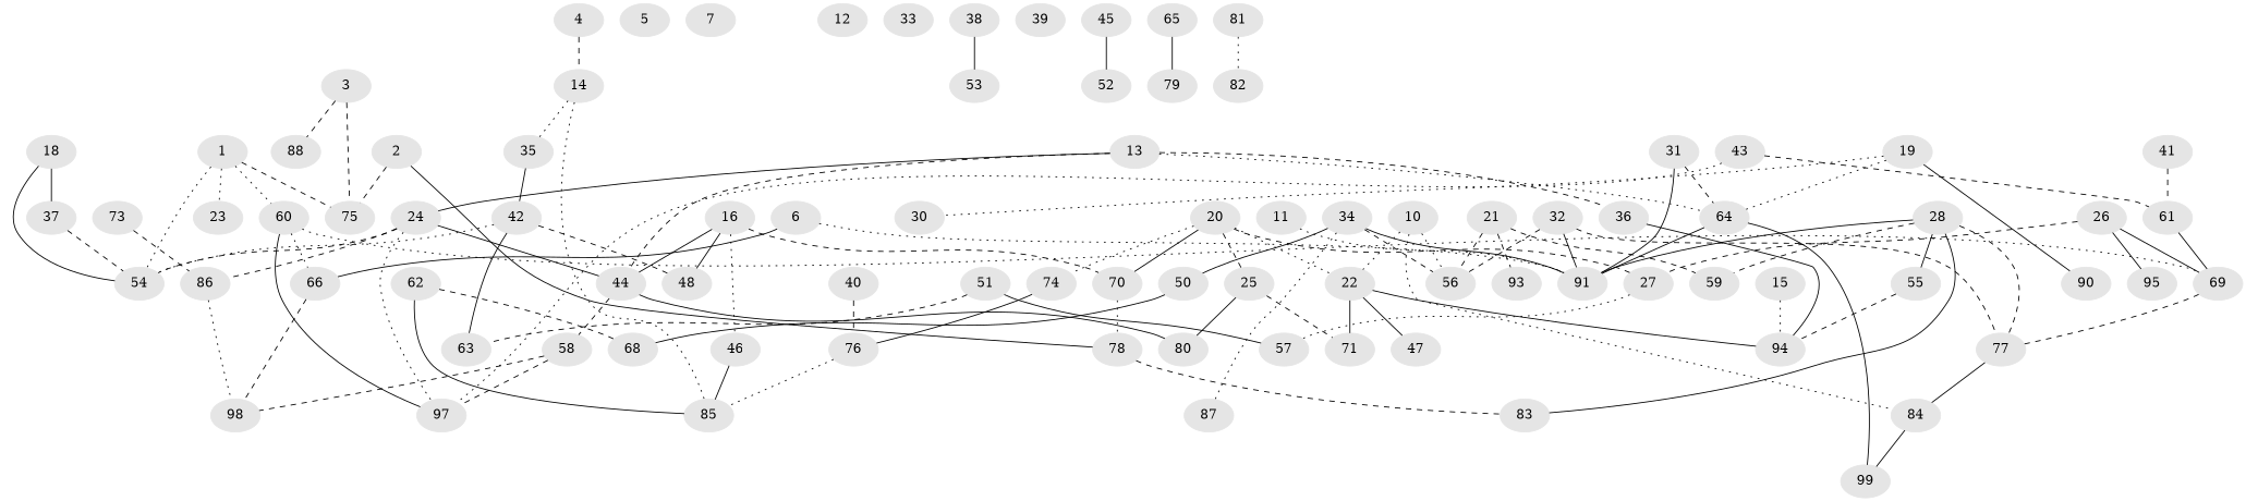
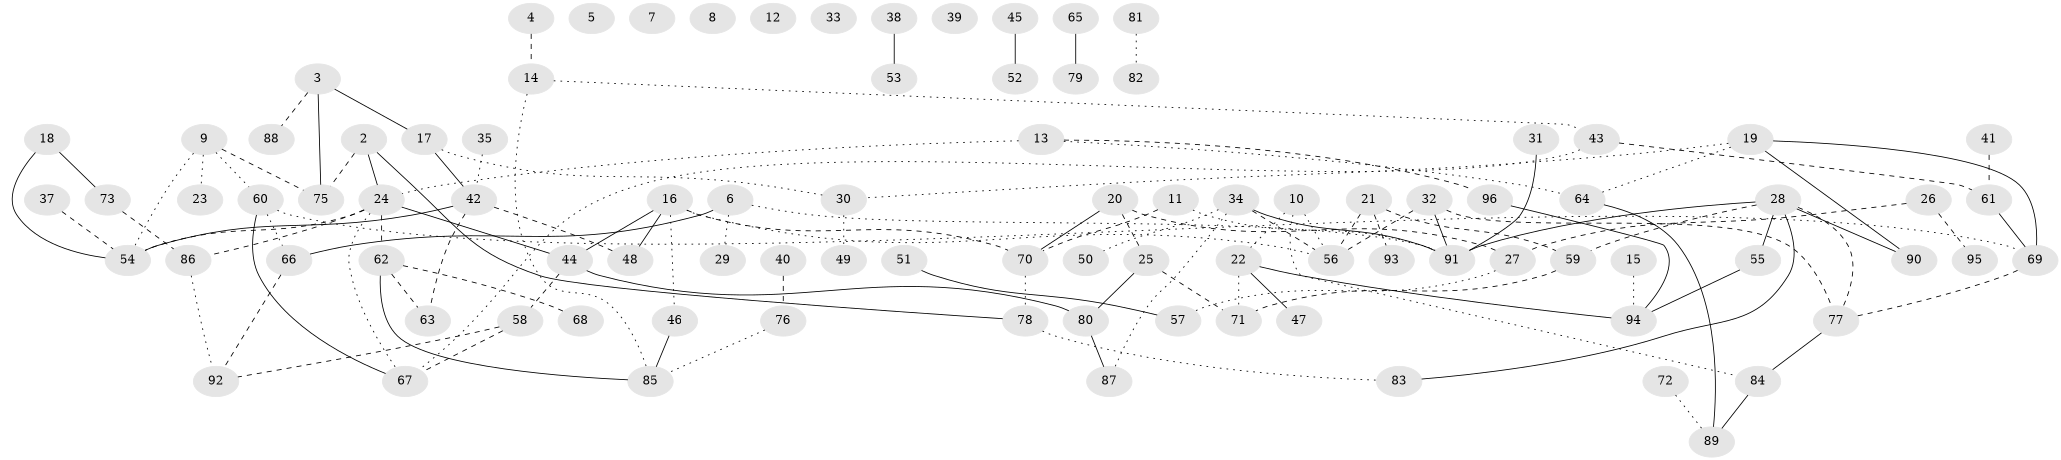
  graph {
    node [color=gray90 style=filled]
    edge [style=solid]
    2
    24
    75
    78
    54
    44
    62
-   67 [label=97]
+   67
    86
    83
    3
+   17
    88
    30
    42
    4
    14
    35
    85
    5
    6
+   29
    66
    91
-   92 [label=98]
+   92
    7
-   9 [label=1]
+   8
+   9
    23
    60
    69
    10
    22
    56
    84
    94
    47
    71
-   89 [label=99]
+   89
    11
    70
    12
    13
-   36
+   36 [label=96]
    64
    80
    58
    15
    16
    46
    48
+   49
    63
    18
    37
    19
    90
    20
    25
    27
-   74
    57
    76
    21
    59
    93
    68
    87
    26
    95
    77
    28
    55
    31
    32
    33
    34
    50
    38
    53
    39
    40
    41
    61
    43
    45
    52
    51
    65
    79
+   72
    73
    81
    82
+   2 -- 24
    2 -- 75 [style=dashed]
    2 -- 78
    24 -- 54 [style=dashed]
    24 -- 44
+   24 -- 62 [style=dashed]
    24 -- 67 [style=dotted]
    24 -- 86 [style=dashed]
-   78 -- 83 [style=dashed]
+   78 -- 83 [style=dotted]
    44 -- 80
    44 -- 58 [style=dashed]
    62 -- 85
    62 -- 68 [style=dashed]
    86 -- 92 [style=dotted]
-   3 -- 75 [style=dashed]
+   3 -- 75
+   3 -- 17
    3 -- 88 [style=dashed]
-   42 -- 54 [style=dotted]
+   17 -- 30 [style=dotted]
+   17 -- 42
+   30 -- 49 [style=dotted]
+   42 -- 54
    42 -- 48 [style=dashed]
-   42 -- 63
+   42 -- 63 [style=dashed]
    4 -- 14 [style=dashed]
-   14 -- 35 [style=dotted]
+   14 -- 43 [style=dotted]
    14 -- 85 [style=dotted]
-   35 -- 42
+   35 -- 42 [style=dotted]
+   6 -- 29 [style=dotted]
    6 -- 66
    6 -- 91 [style=dotted]
    66 -- 92 [style=dashed]
    9 -- 75 [style=dashed]
    9 -- 54 [style=dotted]
    9 -- 23 [style=dotted]
    9 -- 60 [style=dotted]
    60 -- 67
    60 -- 66 [style=dotted]
    60 -- 69 [style=dotted]
    69 -- 77 [style=dashed]
    10 -- 22 [style=dotted]
    10 -- 56 [style=dotted]
    10 -- 84 [style=dotted]
    22 -- 94
    22 -- 47
-   22 -- 71
+   22 -- 71 [style=dotted]
    84 -- 89
    11 -- 91 [style=dotted]
+   11 -- 70 [style=dashed]
    70 -- 78 [style=dotted]
-   13 -- 24
-   13 -- 44 [style=dashed]
+   13 -- 24 [style=dotted]
    13 -- 36 [style=dashed]
    13 -- 64 [style=dotted]
    36 -- 94
-   64 -- 91
    64 -- 89
+   80 -- 87
    58 -- 67 [style=dashed]
    58 -- 92 [style=dashed]
    15 -- 94 [style=dotted]
    16 -- 44
+   16 -- 56 [style=dotted]
    16 -- 70 [style=dashed]
    16 -- 46 [style=dotted]
    16 -- 48
    46 -- 85
    18 -- 54
-   18 -- 37
+   18 -- 73
    37 -- 54 [style=dashed]
    19 -- 30 [style=dotted]
    19 -- 64 [style=dotted]
    19 -- 90
-   20 -- 22 [style=dotted]
    20 -- 70
    20 -- 25 [style=dashed]
    20 -- 27 [style=dashed]
-   20 -- 74 [style=dotted]
    25 -- 71 [style=dashed]
    25 -- 80
    27 -- 57 [style=dotted]
-   74 -- 76
    76 -- 85 [style=dotted]
    21 -- 56 [style=dashed]
    21 -- 59 [style=dashed]
    21 -- 93 [style=dashed]
-   26 -- 69
+   59 -- 71 [style=dashed]
+   19 -- 69
    26 -- 27 [style=dashed]
-   26 -- 95
+   26 -- 95 [style=dashed]
    77 -- 84
    28 -- 83
    28 -- 91
+   28 -- 90
    28 -- 59 [style=dashed]
    28 -- 77 [style=dashed]
    28 -- 55
-   55 -- 94 [style=dashed]
+   55 -- 94
    31 -- 91
-   31 -- 64 [style=dashed]
    32 -- 91
    32 -- 56 [style=dashed]
    32 -- 77 [style=dashed]
    34 -- 91
    34 -- 56 [style=dashed]
    34 -- 87 [style=dotted]
-   34 -- 50
-   50 -- 68
+   34 -- 50 [style=dotted]
    38 -- 53
    40 -- 76 [style=dashed]
    41 -- 61 [style=dashed]
    61 -- 69
    43 -- 67 [style=dotted]
    43 -- 61 [style=dashed]
    45 -- 52
-   51 -- 63 [style=dashed]
+   62 -- 63 [style=dashed]
    51 -- 57
    65 -- 79
+   72 -- 89 [style=dotted]
    73 -- 86 [style=dashed]
    81 -- 82 [style=dotted]
  }
